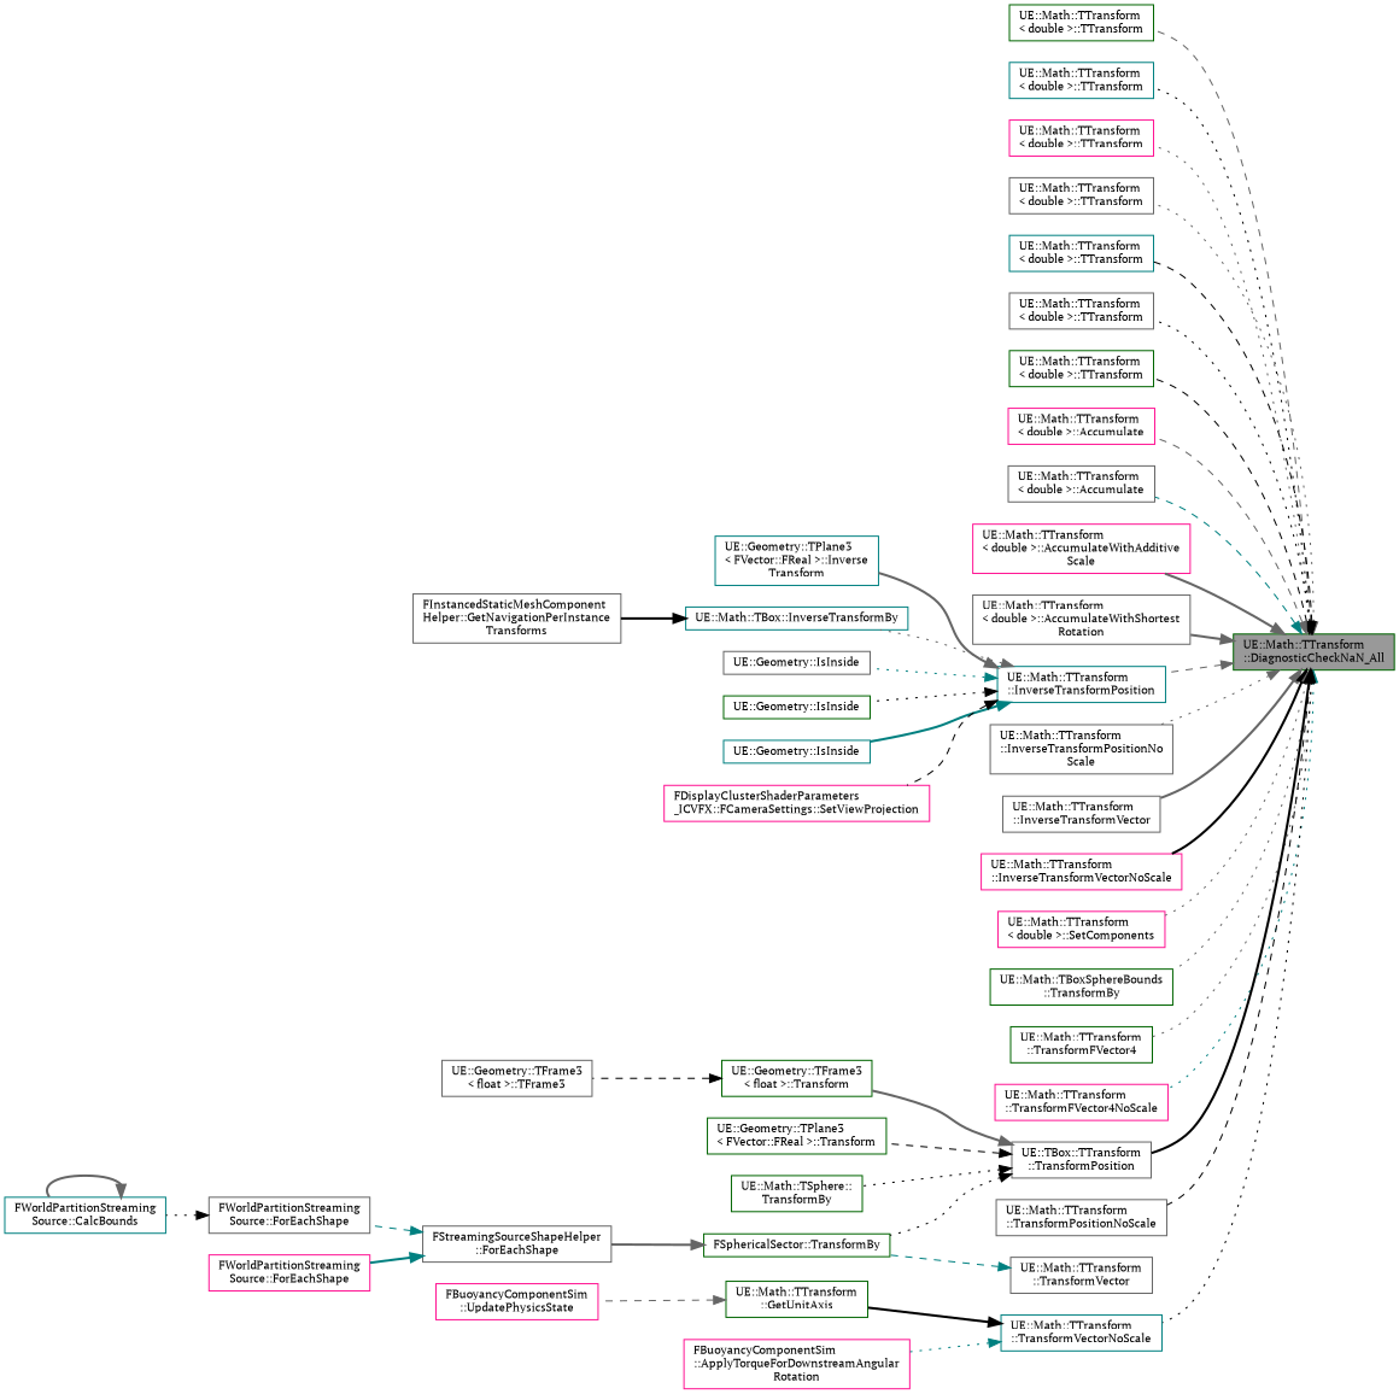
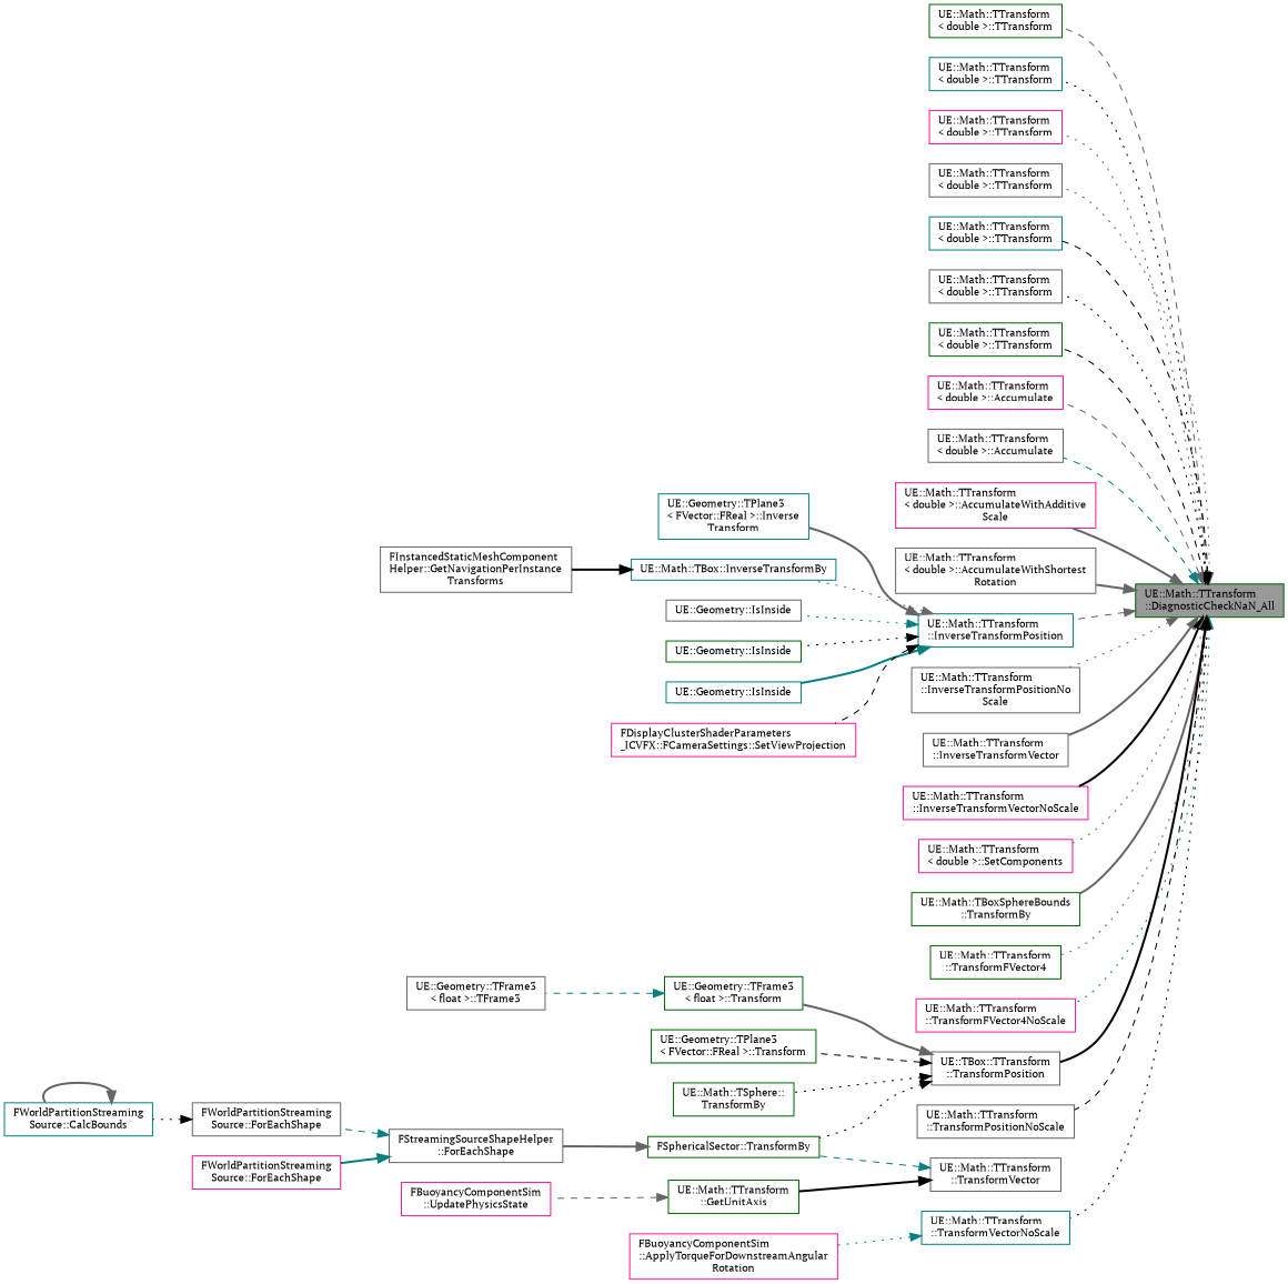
  digraph {
    fontname="PT Serif"
    rankdir=RL
    node [color=gray40 fillcolor=white fontname="PT Serif" fontsize=10 shape=box style=filled]
    edge [color=gray40 dir=back fontname="PT Serif" fontsize=10 labelfontname=Helvetica labelfontsize=10 style=dotted]
    n1 [color=darkgreen fillcolor=grey60 fontcolor=black height=0.2 label="UE::Math::TTransform\l::DiagnosticCheckNaN_All" width=0.4]
    n2 [color=darkgreen height=0.2 label="UE::Math::TTransform\l\< double \>::TTransform" width=0.4]
    n3 [color=teal height=0.2 label="UE::Math::TTransform\l\< double \>::TTransform" width=0.4]
    n4 [color=deeppink height=0.2 label="UE::Math::TTransform\l\< double \>::TTransform" width=0.4]
    n5 [height=0.2 label="UE::Math::TTransform\l\< double \>::TTransform" width=0.4]
    n6 [color=teal height=0.2 label="UE::Math::TTransform\l\< double \>::TTransform" width=0.4]
    n7 [height=0.2 label="UE::Math::TTransform\l\< double \>::TTransform" width=0.4]
    n8 [color=darkgreen height=0.2 label="UE::Math::TTransform\l\< double \>::TTransform" width=0.4]
    n9 [color=deeppink height=0.2 label="UE::Math::TTransform\l\< double \>::Accumulate" width=0.4]
    n10 [height=0.2 label="UE::Math::TTransform\l\< double \>::Accumulate" width=0.4]
    n11 [color=deeppink height=0.2 label="UE::Math::TTransform\l\< double \>::AccumulateWithAdditive\lScale" width=0.4]
    n12 [height=0.2 label="UE::Math::TTransform\l\< double \>::AccumulateWithShortest\lRotation" width=0.4]
    n13 [color=teal height=0.2 label="UE::Math::TTransform\l::InverseTransformPosition" width=0.4]
    n14 [height=0.2 label="UE::Math::TTransform\l::InverseTransformPositionNo\lScale" width=0.4]
    n15 [height=0.2 label="UE::Math::TTransform\l::InverseTransformVector" width=0.4]
    n16 [color=deeppink height=0.2 label="UE::Math::TTransform\l::InverseTransformVectorNoScale" width=0.4]
    n17 [color=deeppink height=0.2 label="UE::Math::TTransform\l\< double \>::SetComponents" width=0.4]
    n18 [color=darkgreen height=0.2 label="UE::Math::TBoxSphereBounds\l::TransformBy" width=0.4]
    n19 [color=darkgreen height=0.2 label="UE::Math::TTransform\l::TransformFVector4" width=0.4]
    n20 [color=deeppink height=0.2 label="UE::Math::TTransform\l::TransformFVector4NoScale" width=0.4]
    n21 [height=0.2 label="UE::TBox::TTransform\l::TransformPosition" width=0.4]
    n22 [height=0.2 label="UE::Math::TTransform\l::TransformPositionNoScale" width=0.4]
    n23 [color=teal height=0.2 label="UE::Math::TTransform\l::TransformVectorNoScale" width=0.4]
    n24 [color=teal height=0.2 label="UE::Geometry::TPlane3\l\< FVector::FReal \>::Inverse\lTransform" width=0.4]
    n25 [color=teal height=0.2 label="UE::Math::TBox::InverseTransformBy" width=0.4]
    n26 [height=0.2 label="UE::Geometry::IsInside" width=0.4]
    n27 [color=darkgreen height=0.2 label="UE::Geometry::IsInside" width=0.4]
    n28 [color=teal height=0.2 label="UE::Geometry::IsInside" width=0.4]
    n29 [color=deeppink height=0.2 label="FDisplayClusterShaderParameters\l_ICVFX::FCameraSettings::SetViewProjection" width=0.4]
    n30 [color=darkgreen height=0.2 label="UE::Geometry::TFrame3\l\< float \>::Transform" width=0.4]
    n31 [color=darkgreen height=0.2 label="UE::Geometry::TPlane3\l\< FVector::FReal \>::Transform" width=0.4]
    n32 [color=darkgreen height=0.2 label="FSphericalSector::TransformBy" width=0.4]
    n33 [color=darkgreen height=0.2 label="UE::Math::TSphere::\lTransformBy" width=0.4]
    n34 [height=0.2 label="UE::Math::TTransform\l::TransformVector" width=0.4]
    n35 [color=deeppink height=0.2 label="FBuoyancyComponentSim\l::ApplyTorqueForDownstreamAngular\lRotation" width=0.4]
    n36 [color=darkgreen height=0.2 label="UE::Math::TTransform\l::GetUnitAxis" width=0.4]
    n37 [height=0.2 label="FInstancedStaticMeshComponent\lHelper::GetNavigationPerInstance\lTransforms" width=0.4]
    n38 [height=0.2 label="UE::Geometry::TFrame3\l\< float \>::TFrame3" width=0.4]
    n39 [height=0.2 label="FStreamingSourceShapeHelper\l::ForEachShape" width=0.4]
    n40 [height=0.2 label="FWorldPartitionStreaming\lSource::ForEachShape" width=0.4]
    n41 [color=deeppink height=0.2 label="FWorldPartitionStreaming\lSource::ForEachShape" width=0.4]
    n42 [color=teal height=0.2 label="FWorldPartitionStreaming\lSource::CalcBounds" width=0.4]
    n43 [color=deeppink height=0.2 label="FBuoyancyComponentSim\l::UpdatePhysicsState" width=0.4]
    n1 -> n2 [style=dashed]
    n1 -> n3 [color=black]
    n1 -> n4
    n1 -> n5
    n1 -> n6 [color=black style=dashed]
    n1 -> n7 [color=black]
    n1 -> n8 [color=black style=dashed]
    n1 -> n9 [style=dashed]
    n1 -> n10 [color=teal style=dashed]
    n1 -> n11 [style=bold]
    n1 -> n12 [style=bold]
    n1 -> n13 [style=dashed]
    n1 -> n14
    n1 -> n15 [style=bold]
    n1 -> n16 [color=black style=bold]
    n1 -> n17
-   n1 -> n18
+   n1 -> n18 [style=bold]
    n1 -> n19
    n1 -> n20 [color=teal]
    n1 -> n21 [color=black style=bold]
    n1 -> n22 [color=black style=dashed]
    n1 -> n23 [color=black]
    n13 -> n24 [style=bold]
    n13 -> n25
    n13 -> n26 [color=teal]
    n13 -> n27 [color=black]
    n13 -> n28 [color=teal style=bold]
    n13 -> n29 [color=black style=dashed]
    n21 -> n30 [style=bold]
    n21 -> n31 [color=black style=dashed]
    n21 -> n32 [color=black]
    n21 -> n33 [color=black]
    n23 -> n35 [color=teal]
-   n23 -> n36 [color=black style=bold]
+   n34 -> n36 [color=black style=bold]
    n25 -> n37 [color=black style=bold]
-   n30 -> n38 [color=black style=dashed]
+   n30 -> n38 [color=teal style=dashed]
    n32 -> n39 [style=bold]
    n34 -> n32 [color=teal style=dashed]
    n36 -> n43 [style=dashed]
    n39 -> n40 [color=teal style=dashed]
    n39 -> n41 [color=teal style=bold]
    n40 -> n42 [color=black]
    n42 -> n42 [style=bold]
  }
